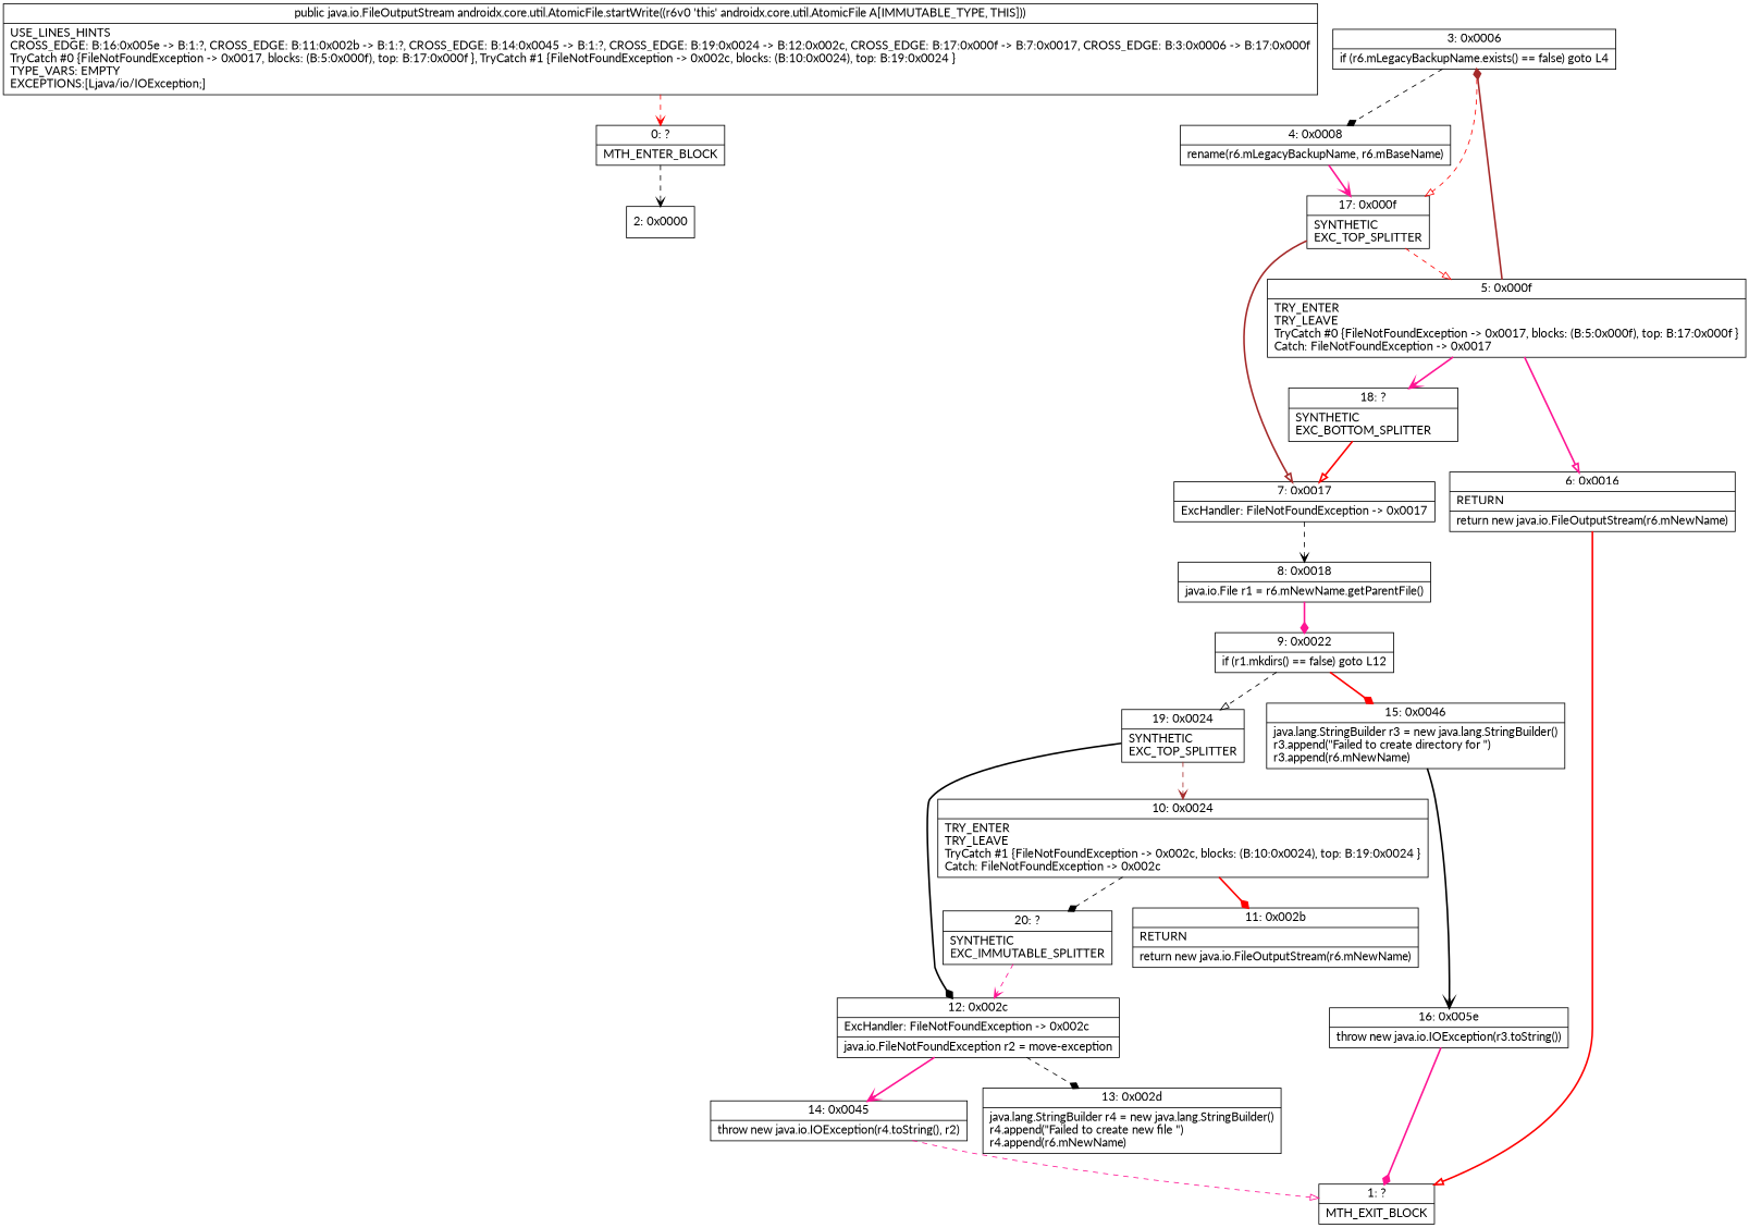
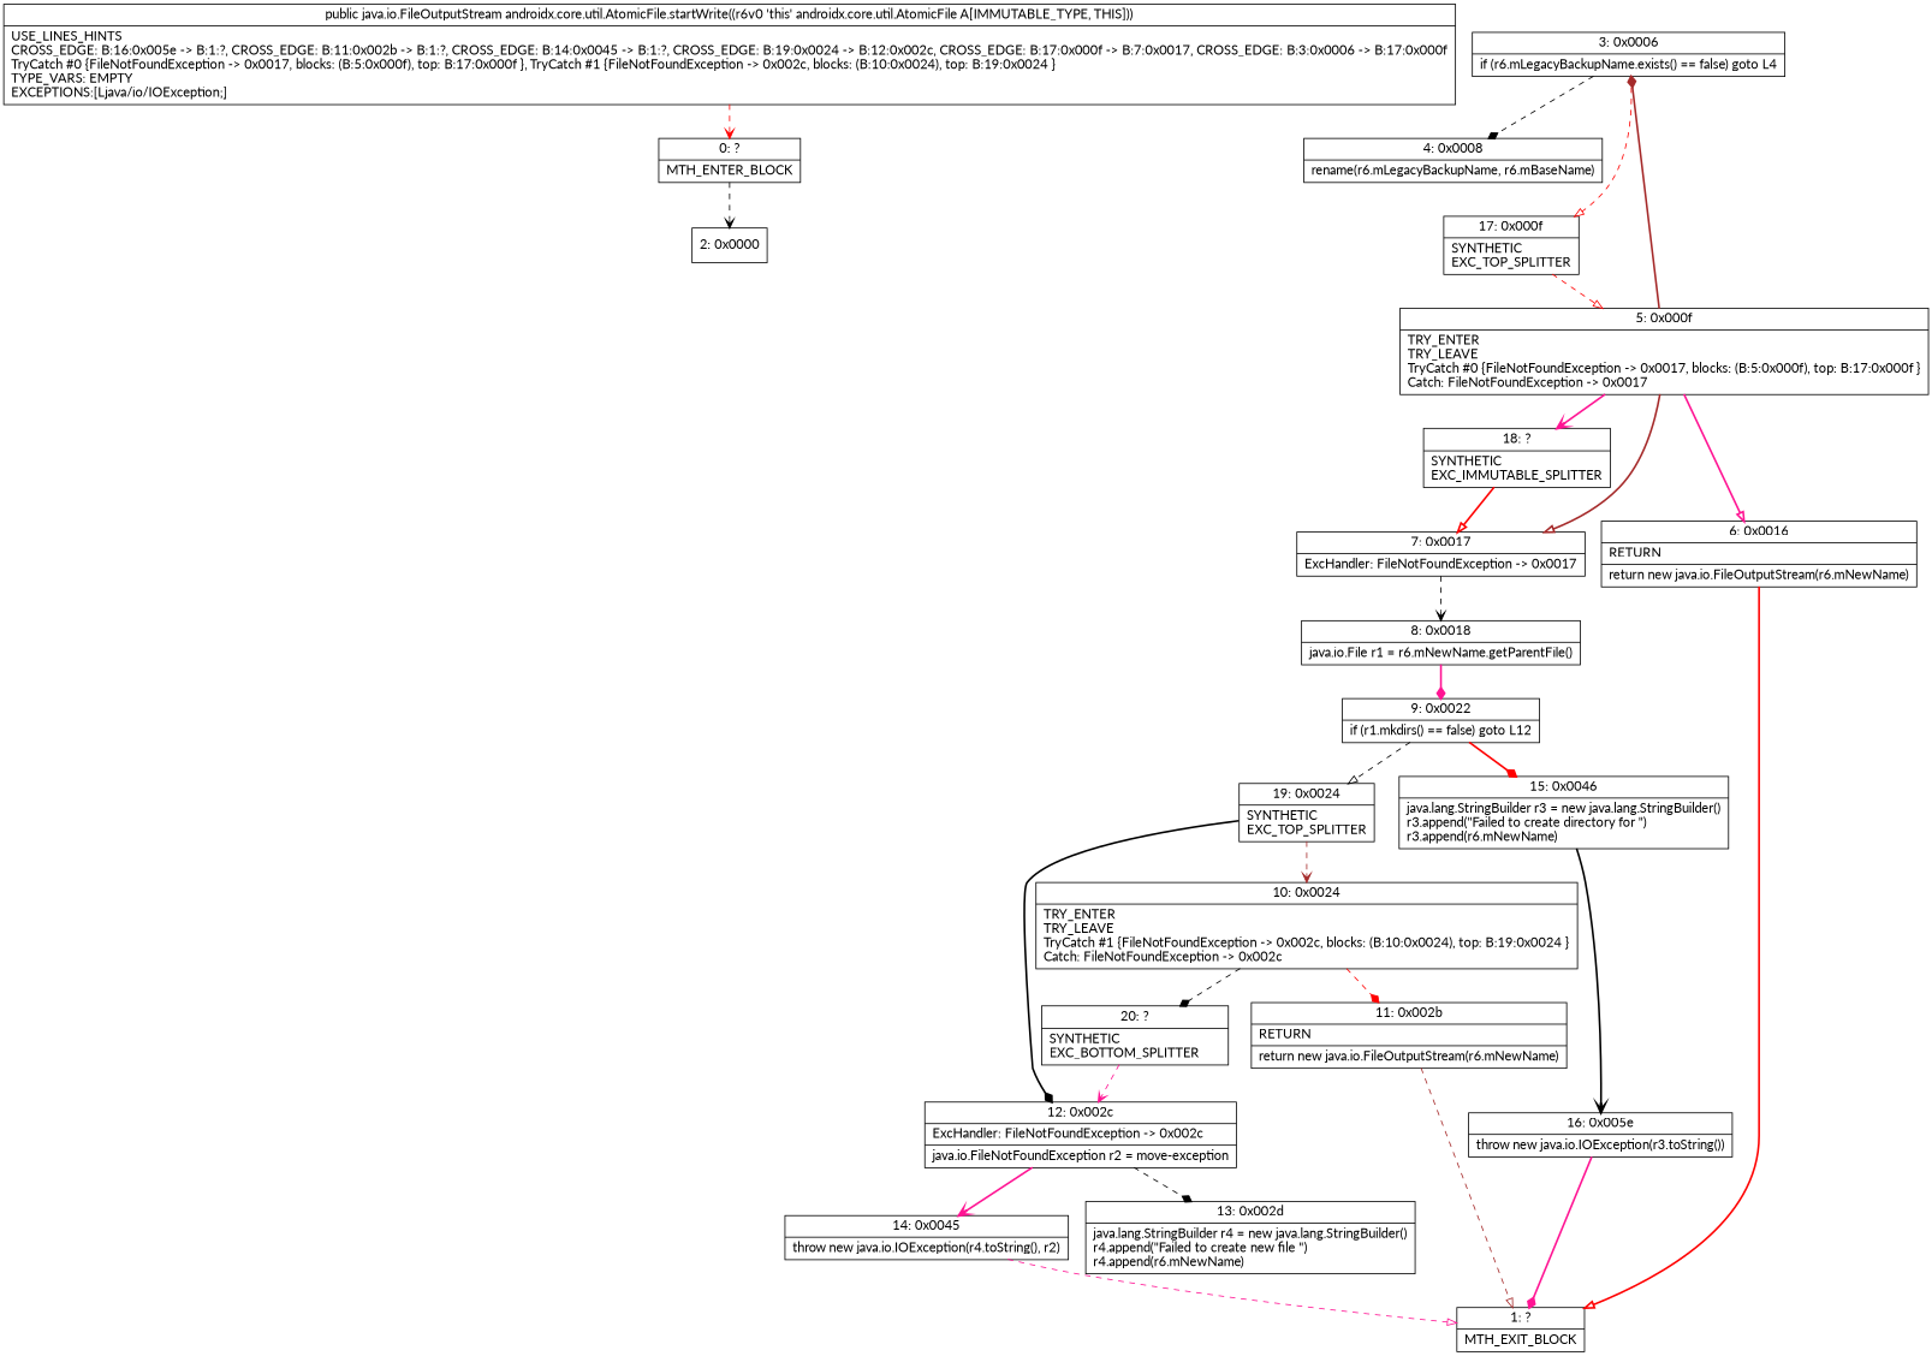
  digraph {
    fontname=Lato
    node [fontname=Lato shape=record]
    edge [arrowhead=vee color=black fontname=Lato style=dashed]
    n1 [label="{0\:\ ?|MTH_ENTER_BLOCK\l}"]
    n2 [label="{2\:\ 0x0000}"]
    n3 [label="{3\:\ 0x0006|if (r6.mLegacyBackupName.exists() == false) goto L4\l}"]
    n4 [label="{4\:\ 0x0008|rename(r6.mLegacyBackupName, r6.mBaseName)\l}"]
    n5 [label="{17\:\ 0x000f|SYNTHETIC\lEXC_TOP_SPLITTER\l}"]
    n6 [label="{5\:\ 0x000f|TRY_ENTER\lTRY_LEAVE\lTryCatch #0 \{FileNotFoundException \-\> 0x0017, blocks: (B:5:0x000f), top: B:17:0x000f \}\lCatch: FileNotFoundException \-\> 0x0017\l}"]
    n7 [label="{7\:\ 0x0017|ExcHandler: FileNotFoundException \-\> 0x0017\l}"]
    n8 [label="{6\:\ 0x0016|RETURN\l|return new java.io.FileOutputStream(r6.mNewName)\l}"]
-   n9 [label="{18\:\ ?|SYNTHETIC\lEXC_BOTTOM_SPLITTER\l}"]
+   n9 [label="{18\:\ ?|SYNTHETIC\lEXC_IMMUTABLE_SPLITTER\l}"]
    n10 [label="{8\:\ 0x0018|java.io.File r1 = r6.mNewName.getParentFile()\l}"]
    n11 [label="{1\:\ ?|MTH_EXIT_BLOCK\l}"]
    n12 [label="{9\:\ 0x0022|if (r1.mkdirs() == false) goto L12\l}"]
    n13 [label="{15\:\ 0x0046|java.lang.StringBuilder r3 = new java.lang.StringBuilder()\lr3.append(\"Failed to create directory for \")\lr3.append(r6.mNewName)\l}"]
    n14 [label="{19\:\ 0x0024|SYNTHETIC\lEXC_TOP_SPLITTER\l}"]
    n15 [label="{16\:\ 0x005e|throw new java.io.IOException(r3.toString())\l}"]
    n16 [label="{10\:\ 0x0024|TRY_ENTER\lTRY_LEAVE\lTryCatch #1 \{FileNotFoundException \-\> 0x002c, blocks: (B:10:0x0024), top: B:19:0x0024 \}\lCatch: FileNotFoundException \-\> 0x002c\l}"]
    n17 [label="{12\:\ 0x002c|ExcHandler: FileNotFoundException \-\> 0x002c\l|java.io.FileNotFoundException r2 = move\-exception\l}"]
    n18 [label="{11\:\ 0x002b|RETURN\l|return new java.io.FileOutputStream(r6.mNewName)\l}"]
-   n19 [label="{20\:\ ?|SYNTHETIC\lEXC_IMMUTABLE_SPLITTER\l}"]
+   n19 [label="{20\:\ ?|SYNTHETIC\lEXC_BOTTOM_SPLITTER\l}"]
    n20 [label="{13\:\ 0x002d|java.lang.StringBuilder r4 = new java.lang.StringBuilder()\lr4.append(\"Failed to create new file \")\lr4.append(r6.mNewName)\l}"]
    n21 [label="{14\:\ 0x0045|throw new java.io.IOException(r4.toString(), r2)\l}"]
    n22 [label="{public java.io.FileOutputStream androidx.core.util.AtomicFile.startWrite((r6v0 'this' androidx.core.util.AtomicFile A[IMMUTABLE_TYPE, THIS]))  | USE_LINES_HINTS\lCROSS_EDGE: B:16:0x005e \-\> B:1:?, CROSS_EDGE: B:11:0x002b \-\> B:1:?, CROSS_EDGE: B:14:0x0045 \-\> B:1:?, CROSS_EDGE: B:19:0x0024 \-\> B:12:0x002c, CROSS_EDGE: B:17:0x000f \-\> B:7:0x0017, CROSS_EDGE: B:3:0x0006 \-\> B:17:0x000f\lTryCatch #0 \{FileNotFoundException \-\> 0x0017, blocks: (B:5:0x000f), top: B:17:0x000f \}, TryCatch #1 \{FileNotFoundException \-\> 0x002c, blocks: (B:10:0x0024), top: B:19:0x0024 \}\lTYPE_VARS: EMPTY\lEXCEPTIONS:[Ljava\/io\/IOException;]\l}"]
    n1 -> n2
    n3 -> n4 [arrowhead=diamond]
    n3 -> n5 [arrowhead=onormal color=red]
-   n4 -> n5 [color=deeppink style=bold]
    n5 -> n6 [arrowhead=onormal color=red]
-   n5 -> n7 [arrowhead=onormal color=brown style=bold]
+   n6 -> n7 [arrowhead=onormal color=brown style=bold]
    n6 -> n3 [arrowhead=diamond color=brown style=bold]
    n6 -> n8 [arrowhead=onormal color=deeppink style=bold]
    n6 -> n9 [color=deeppink style=bold]
    n7 -> n10
    n8 -> n11 [arrowhead=onormal color=red style=bold]
    n9 -> n7 [arrowhead=onormal color=red style=bold]
    n10 -> n12 [arrowhead=diamond color=deeppink style=bold]
    n12 -> n13 [arrowhead=diamond color=red style=bold]
    n12 -> n14 [arrowhead=onormal]
    n13 -> n15 [style=bold]
    n14 -> n16 [color=brown]
    n14 -> n17 [arrowhead=diamond style=bold]
    n15 -> n11 [arrowhead=diamond color=deeppink style=bold]
-   n16 -> n18 [arrowhead=diamond color=red style=bold]
+   n16 -> n18 [arrowhead=diamond color=red]
    n16 -> n19 [arrowhead=diamond]
    n17 -> n20 [arrowhead=diamond]
    n17 -> n21 [color=deeppink style=bold]
+   n18 -> n11 [arrowhead=onormal color=brown]
    n19 -> n17 [color=deeppink]
    n21 -> n11 [arrowhead=onormal color=deeppink]
    n22 -> n1 [color=red]
  }
